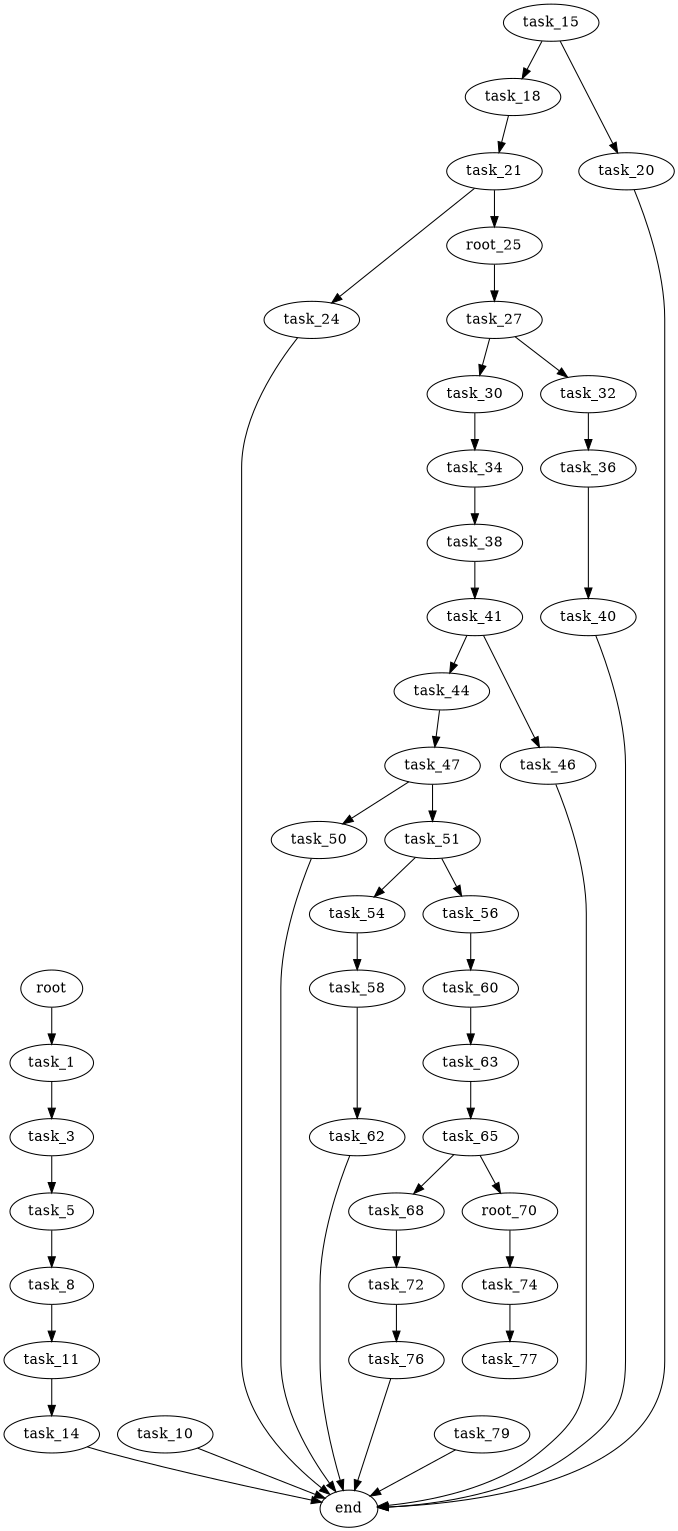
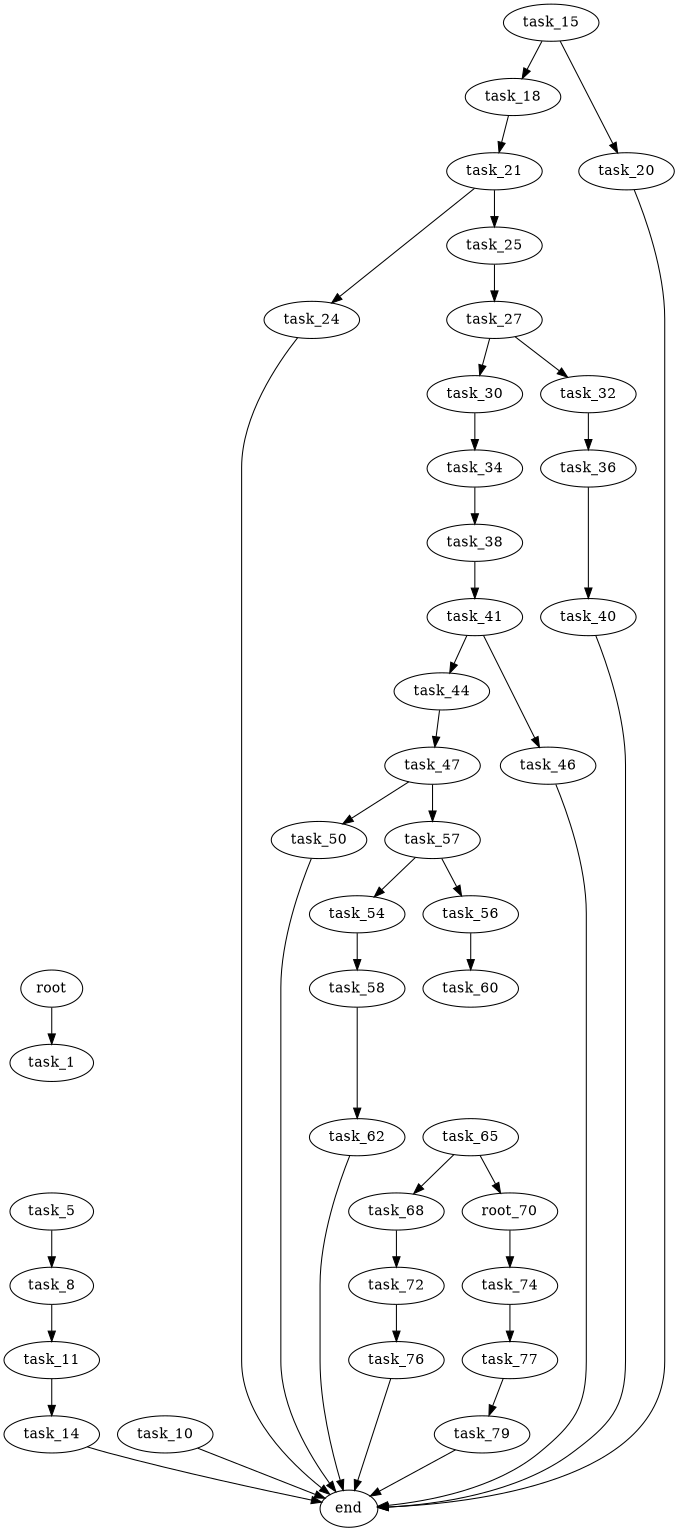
  digraph {
    root
    task_1
-   task_3
    task_5
    task_8
    task_11
    task_10
    end
    task_14
    task_15
    task_18
    task_20
    task_21
    task_24
-   task_25 [label=root_25]
+   task_25
    task_27
    task_30
    task_32
    task_34
    task_36
    task_38
    task_40
    task_41
    task_44
    task_46
    task_47
    task_50
-   task_51
+   task_51 [label=task_57]
    task_54
    task_56
    task_58
    task_60
    task_62
-   task_63
    task_65
    task_68
    n37 [label=root_70]
    task_72
    task_74
    task_76
    task_77
    task_79
    root -> task_1
-   task_1 -> task_3
-   task_3 -> task_5
    task_5 -> task_8
    task_8 -> task_11
    task_11 -> task_14
    task_10 -> end
    task_14 -> end
    task_15 -> task_18
    task_15 -> task_20
    task_18 -> task_21
    task_20 -> end
    task_21 -> task_24
    task_21 -> task_25
    task_24 -> end
    task_25 -> task_27
    task_27 -> task_30
    task_27 -> task_32
    task_30 -> task_34
    task_32 -> task_36
    task_34 -> task_38
    task_36 -> task_40
    task_38 -> task_41
    task_40 -> end
    task_41 -> task_44
    task_41 -> task_46
    task_44 -> task_47
    task_46 -> end
    task_47 -> task_50
    task_47 -> task_51
    task_50 -> end
    task_51 -> task_54
    task_51 -> task_56
    task_54 -> task_58
    task_56 -> task_60
    task_58 -> task_62
-   task_60 -> task_63
    task_62 -> end
-   task_63 -> task_65
    task_65 -> task_68
    task_65 -> n37
    task_68 -> task_72
    n37 -> task_74
    task_72 -> task_76
    task_74 -> task_77
    task_76 -> end
+   task_77 -> task_79
    task_79 -> end
  }
